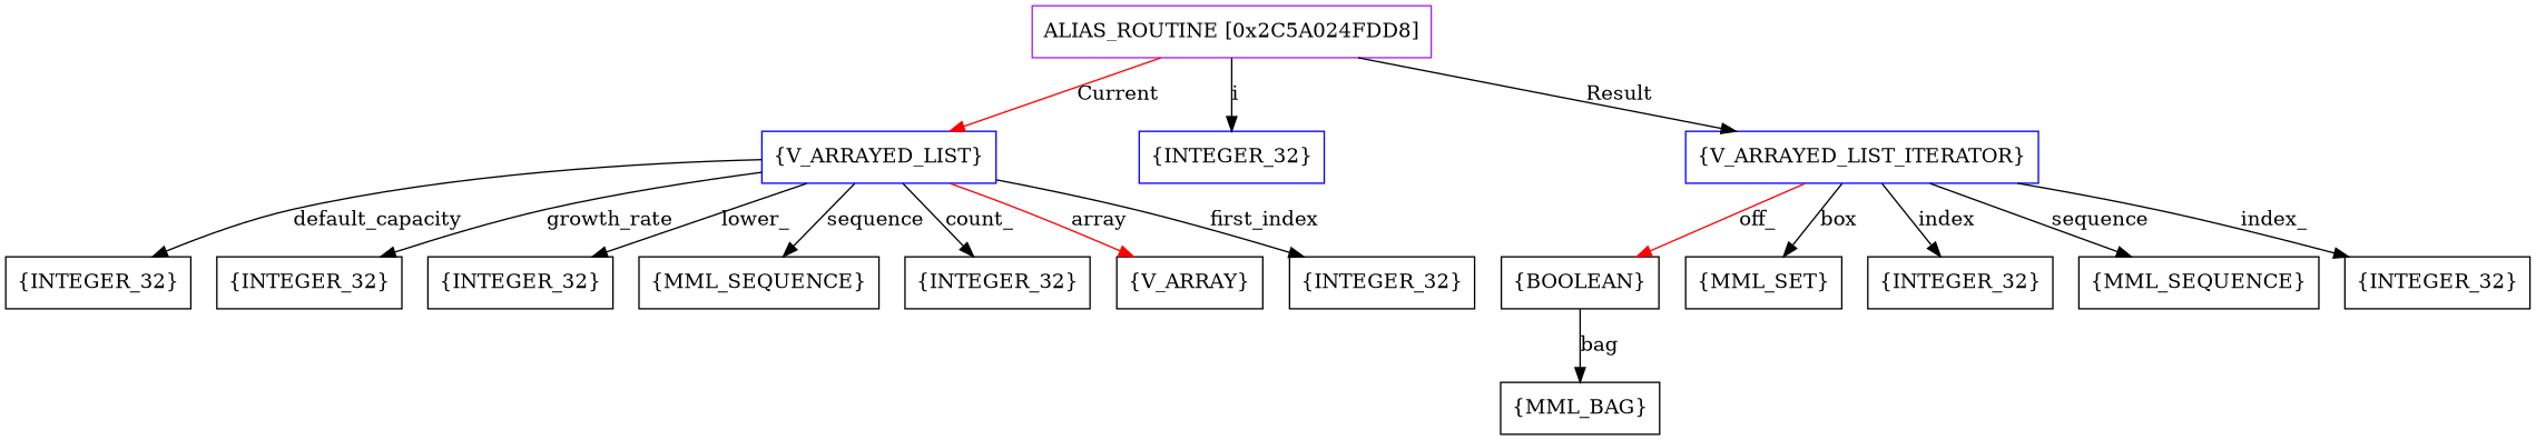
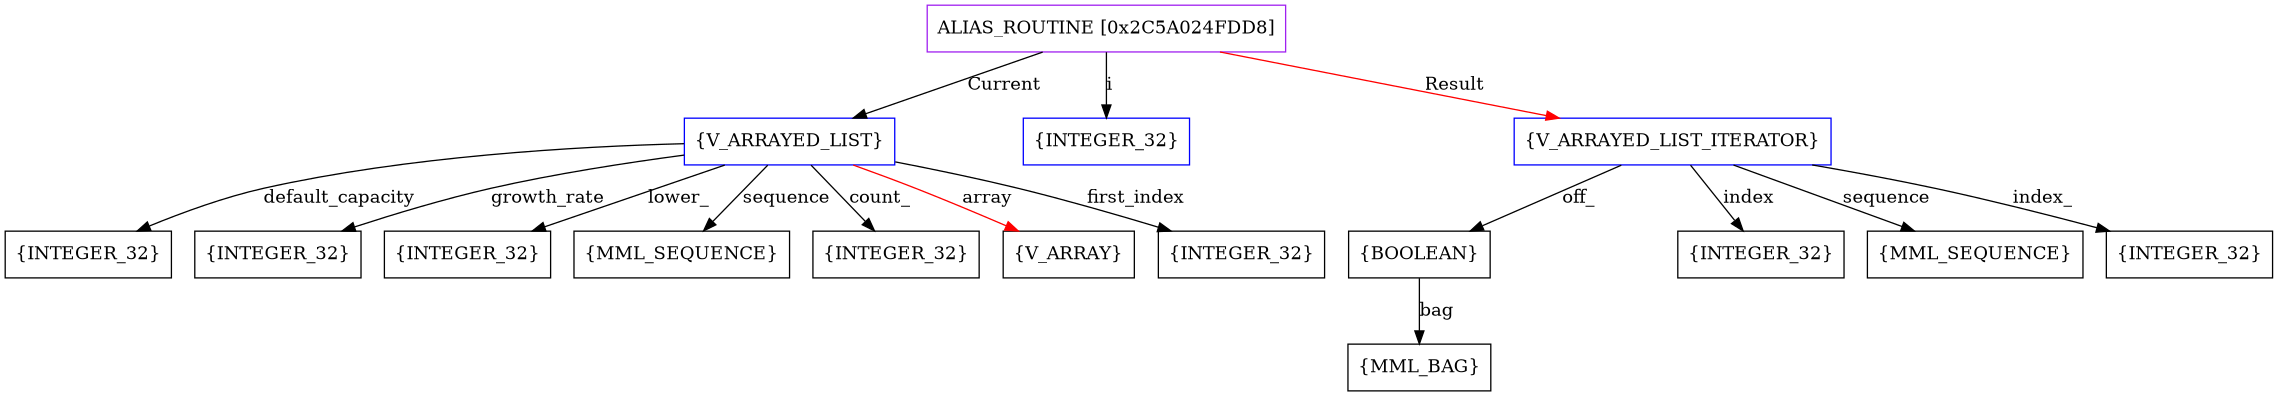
  digraph {
    node [shape=box]
    n1 [color=purple label=<ALIAS_ROUTINE [0x2C5A024FDD8]>]
    n2 [color=blue label=<{V_ARRAYED_LIST}>]
    n3 [color=blue label=<{INTEGER_32}>]
    n4 [color=blue label=<{V_ARRAYED_LIST_ITERATOR}>]
    n5 [label=<{INTEGER_32}>]
    n6 [label=<{INTEGER_32}>]
    n7 [label=<{INTEGER_32}>]
    n8 [label=<{MML_SEQUENCE}>]
    n9 [label=<{INTEGER_32}>]
    n10 [label=<{V_ARRAY}>]
    n11 [label=<{INTEGER_32}>]
    n12 [label=<{BOOLEAN}>]
-   n13 [label=<{MML_SET}>]
    n14 [label=<{INTEGER_32}>]
    n15 [label=<{MML_SEQUENCE}>]
    n16 [label=<{INTEGER_32}>]
    n17 [label=<{MML_BAG}>]
-   n1 -> n2 [color=red label=<Current>]
+   n1 -> n2 [color=black label=<Current>]
    n1 -> n3 [label=<i>]
-   n1 -> n4 [color=black label=<Result>]
+   n1 -> n4 [color=red label=<Result>]
    n2 -> n5 [label=<default_capacity>]
    n2 -> n6 [label=<growth_rate>]
    n2 -> n7 [label=<lower_>]
    n2 -> n8 [label=<sequence>]
    n2 -> n9 [label=<count_>]
    n2 -> n10 [color=red label=<array>]
    n2 -> n11 [label=<first_index>]
-   n4 -> n12 [label=<off_> color=red]
-   n4 -> n13 [label=box]
+   n4 -> n12 [label=<off_>]
    n4 -> n14 [label=<index>]
    n4 -> n15 [label=<sequence>]
    n4 -> n16 [label=<index_>]
    n12 -> n17 [label=<bag>]
  }
